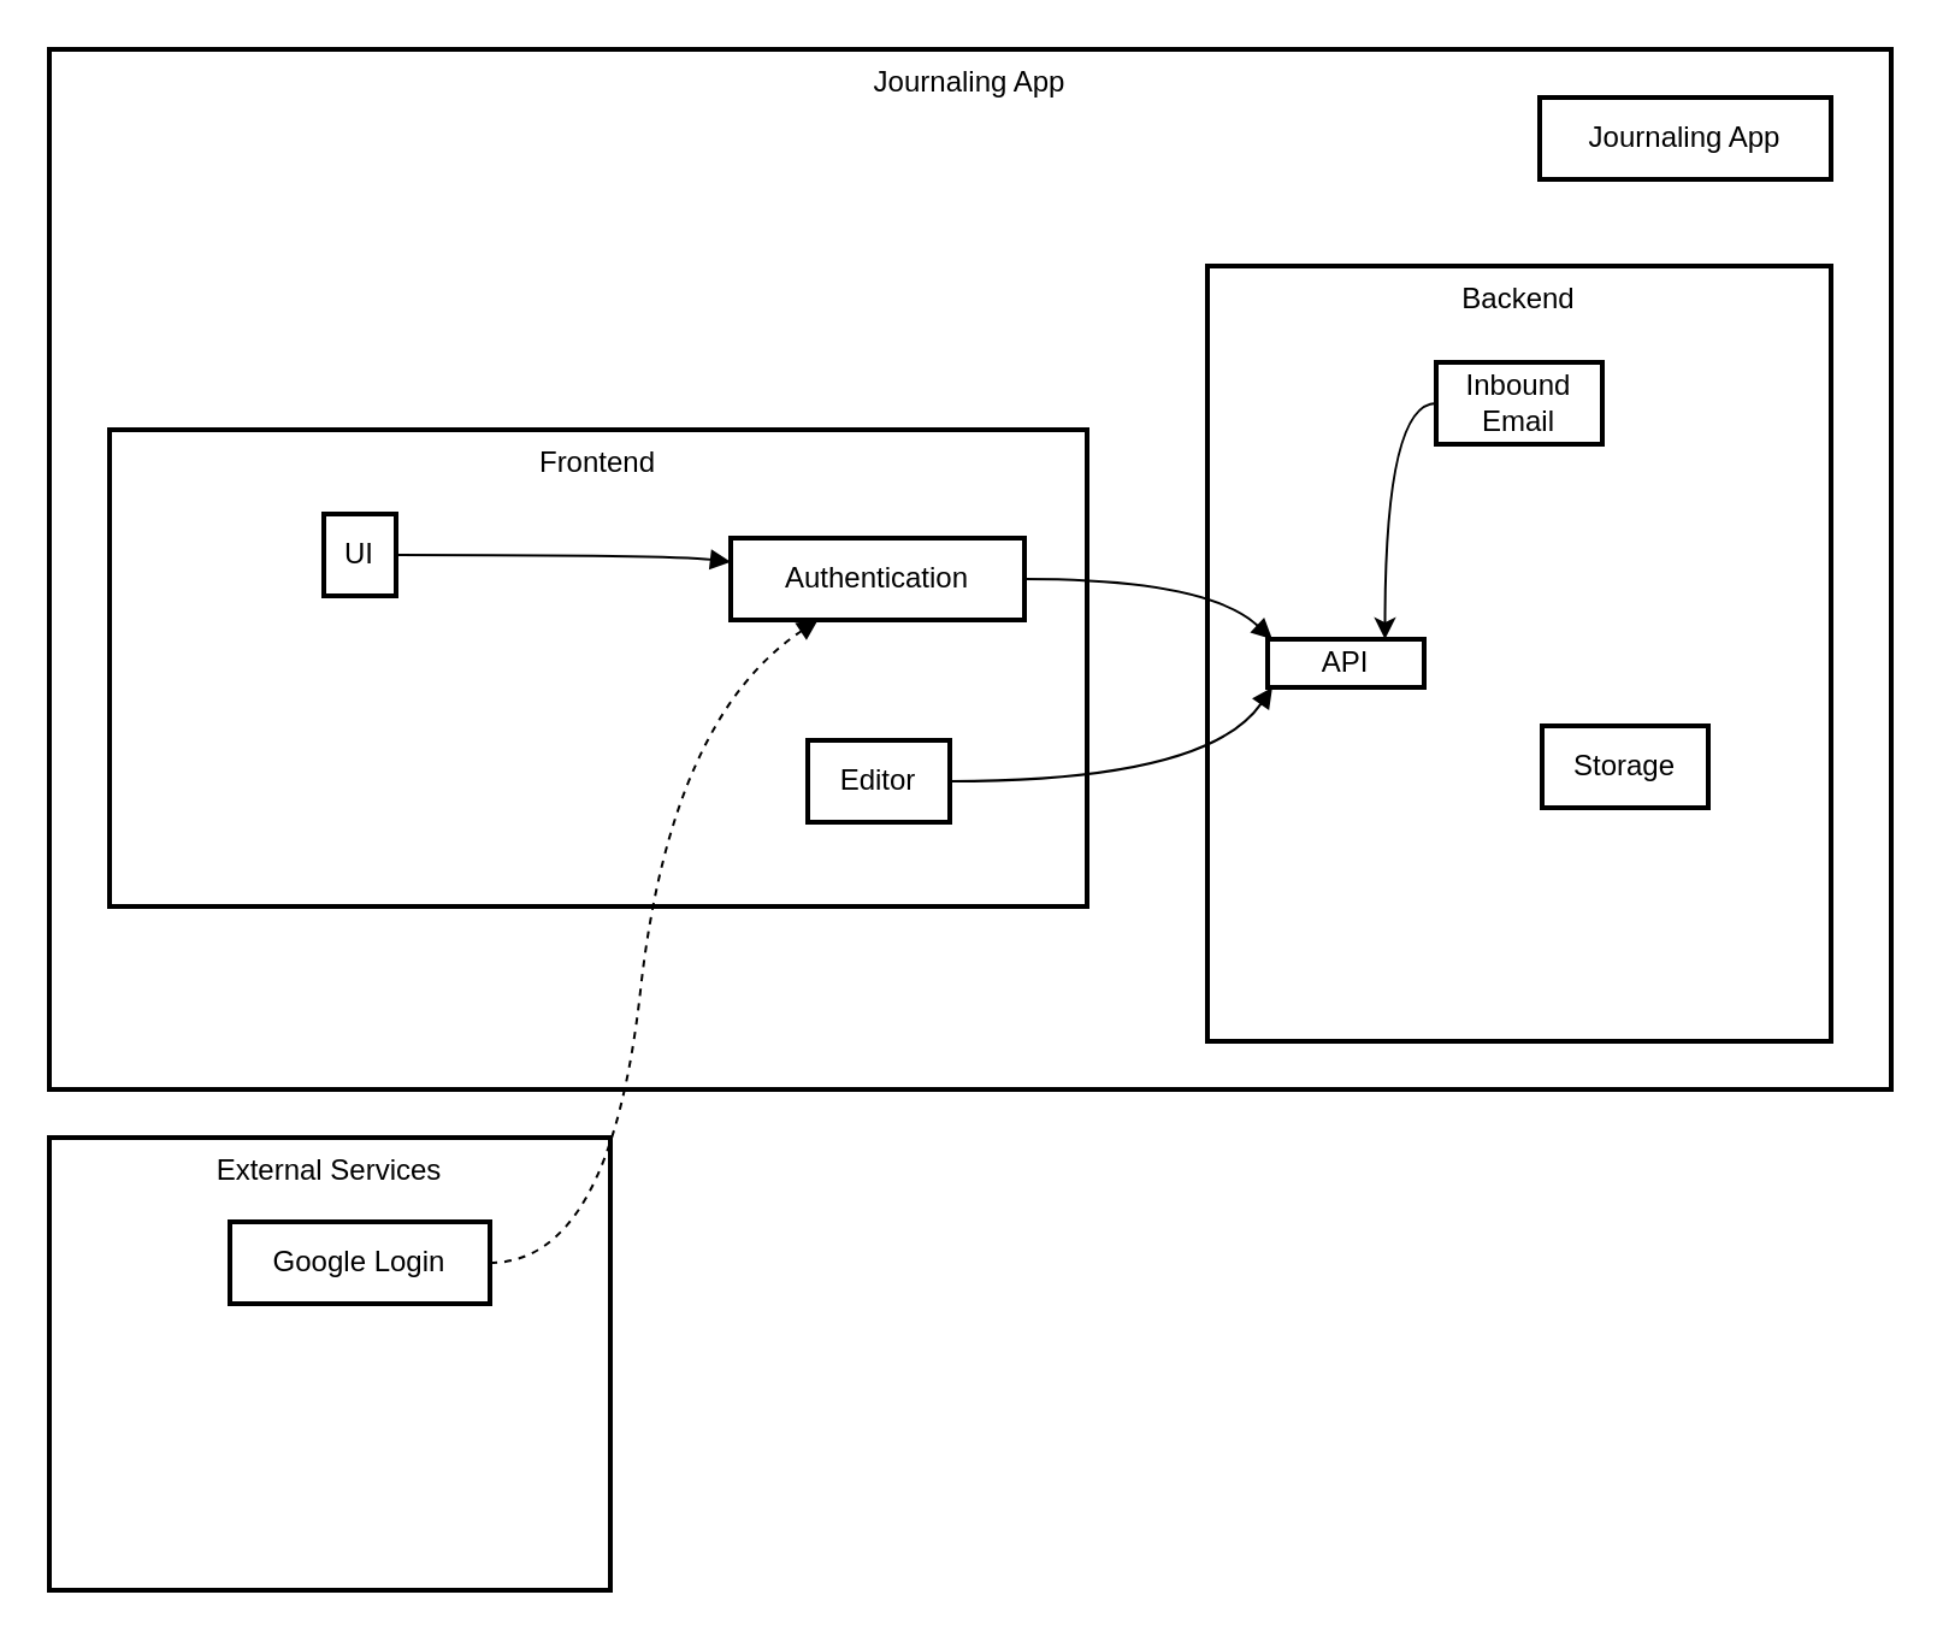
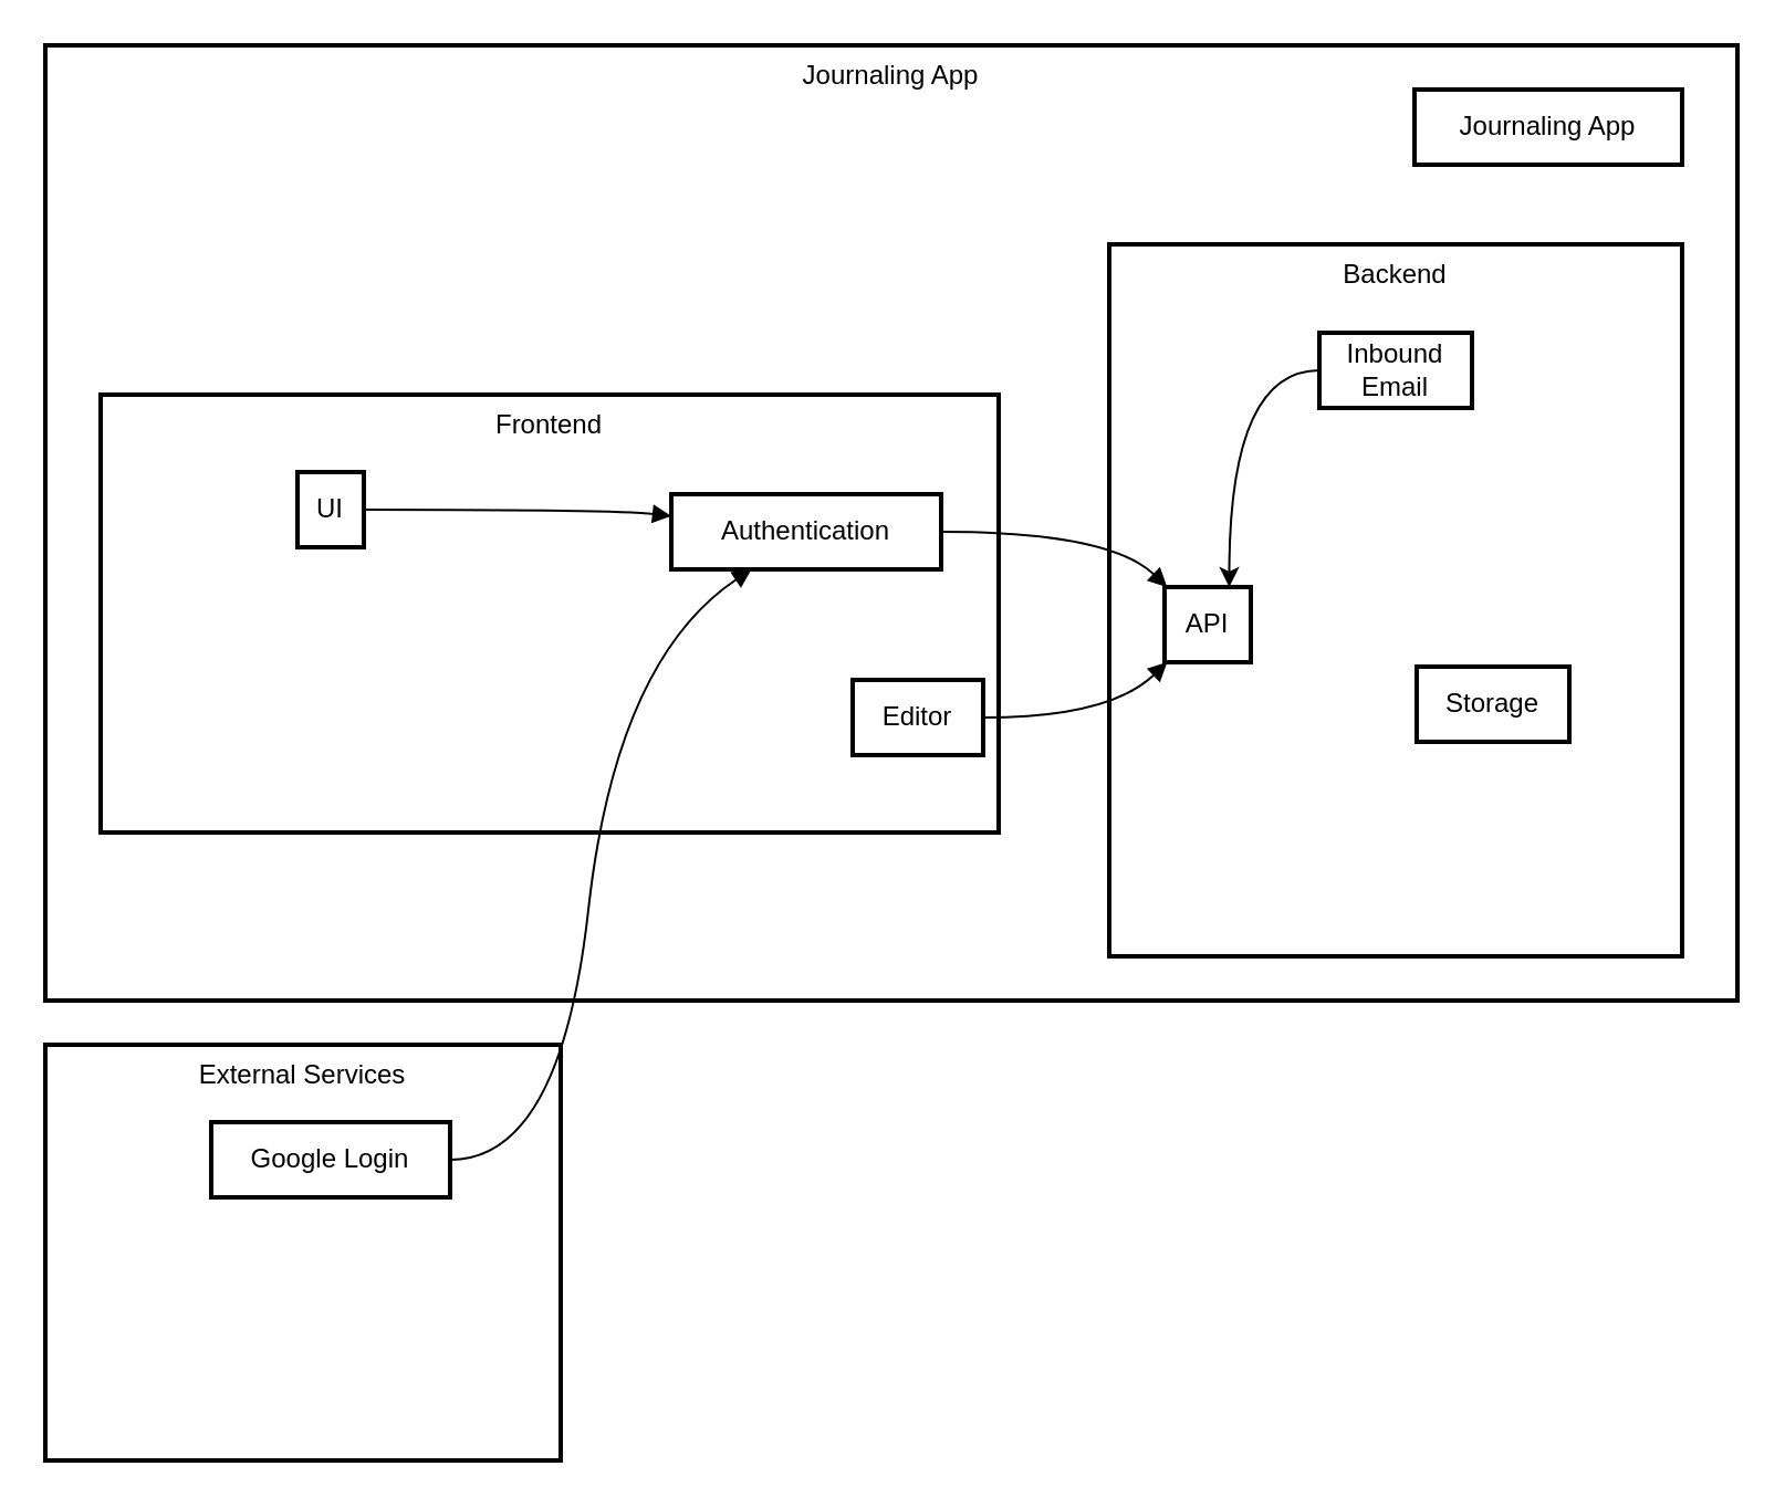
  <mxCell id="0" />
  <mxCell id="1" parent="0" />
  <mxCell id="2" value="External Services" style="whiteSpace=wrap;strokeWidth=2;verticalAlign=top;" parent="1" vertex="1"><mxGeometry y="472" width="233" height="188" as="geometry" x="20" /></mxCell>
  <mxCell id="3" value="Google Login" style="whiteSpace=wrap;strokeWidth=2;" parent="1" vertex="1"><mxGeometry x="95" y="507" width="108" height="34" as="geometry" /></mxCell>
  <mxCell id="4" value="Journaling App" style="whiteSpace=wrap;strokeWidth=2;verticalAlign=top;" parent="1" vertex="1"><mxGeometry y="20" width="765" height="432" as="geometry" x="20" /></mxCell>
  <mxCell id="5" value="Journaling App" style="whiteSpace=wrap;strokeWidth=2;" parent="1" vertex="1"><mxGeometry x="639" y="40" width="121" height="34" as="geometry" /></mxCell>
  <mxCell id="6" value="Frontend" style="whiteSpace=wrap;strokeWidth=2;verticalAlign=top;" parent="1" vertex="1"><mxGeometry x="45" y="178" width="406" height="198" as="geometry" /></mxCell>
  <mxCell id="7" value="Backend" style="whiteSpace=wrap;strokeWidth=2;verticalAlign=top;" parent="1" vertex="1"><mxGeometry x="501" y="110" width="259" height="322" as="geometry" /></mxCell>
- <mxCell id="8" value="API" style="whiteSpace=wrap;strokeWidth=2;" parent="1" vertex="1"><mxGeometry x="526" y="265" width="65" height="20" as="geometry" /></mxCell>
+ <mxCell id="8" value="API" style="whiteSpace=wrap;strokeWidth=2;" parent="1" vertex="1"><mxGeometry x="526" y="265" width="39" height="34" as="geometry" /></mxCell>
  <mxCell id="9" value="Storage" style="whiteSpace=wrap;strokeWidth=2;" parent="1" vertex="1"><mxGeometry x="640" y="301" width="69" height="34" as="geometry" /></mxCell>
  <mxCell id="10" value="UI" style="whiteSpace=wrap;strokeWidth=2;" parent="1" vertex="1"><mxGeometry x="134" y="213" width="30" height="34" as="geometry" /></mxCell>
  <mxCell id="11" value="Authentication" style="whiteSpace=wrap;strokeWidth=2;" parent="1" vertex="1"><mxGeometry x="303" y="223" width="122" height="34" as="geometry" /></mxCell>
- <mxCell id="12" value="Editor" style="whiteSpace=wrap;strokeWidth=2;" parent="1" vertex="1"><mxGeometry x="335" y="307" width="59" height="34" as="geometry" /></mxCell>
+ <mxCell id="12" value="Editor" style="whiteSpace=wrap;strokeWidth=2;" parent="1" vertex="1"><mxGeometry x="385" y="307" width="59" height="34" as="geometry" /></mxCell>
  <mxCell id="13" value="" style="curved=1;startArrow=none;endArrow=block;exitX=1.002;exitY=0.5;entryX=0.002;entryY=0.291;" parent="1" source="10" target="11" edge="1"><mxGeometry relative="1" as="geometry"><Array as="points"><mxPoint x="278" y="230" /></Array></mxGeometry></mxCell>
  <mxCell id="14" value="" style="curved=1;startArrow=none;endArrow=block;exitX=1.006;exitY=0.5;entryX=0.03;entryY=0;" parent="1" source="11" target="8" edge="1"><mxGeometry relative="1" as="geometry"><Array as="points"><mxPoint x="501" y="240" /></Array></mxGeometry></mxCell>
  <mxCell id="15" value="" style="curved=1;startArrow=none;endArrow=block;exitX=1;exitY=0.5;entryX=0.03;entryY=1;" parent="1" source="12" target="8" edge="1"><mxGeometry relative="1" as="geometry"><Array as="points"><mxPoint x="501" y="324" /></Array></mxGeometry></mxCell>
- <mxCell id="16" value="" style="curved=1;startArrow=none;endArrow=block;exitX=0.999;exitY=0.5;entryX=0.297;entryY=1;dashed=1;" parent="1" source="3" target="11" edge="1"><mxGeometry relative="1" as="geometry"><Array as="points"><mxPoint x="253" y="524" /><mxPoint x="278" y="298" /></Array></mxGeometry></mxCell>
+ <mxCell id="16" value="" style="curved=1;startArrow=none;endArrow=block;exitX=0.999;exitY=0.5;entryX=0.297;entryY=1;" parent="1" source="3" target="11" edge="1"><mxGeometry relative="1" as="geometry"><Array as="points"><mxPoint x="253" y="524" /><mxPoint x="278" y="298" /></Array></mxGeometry></mxCell>
  <mxCell id="17" style="edgeStyle=orthogonalEdgeStyle;rounded=0;orthogonalLoop=1;jettySize=auto;html=1;entryX=0.75;entryY=0;entryDx=0;entryDy=0;curved=1;" edge="1" parent="1" source="18" target="8"><mxGeometry relative="1" as="geometry" /></mxCell>
  <mxCell id="18" value="Inbound Email" style="whiteSpace=wrap;strokeWidth=2;" vertex="1" parent="1"><mxGeometry x="596" y="150" width="69" height="34" as="geometry" /></mxCell>
